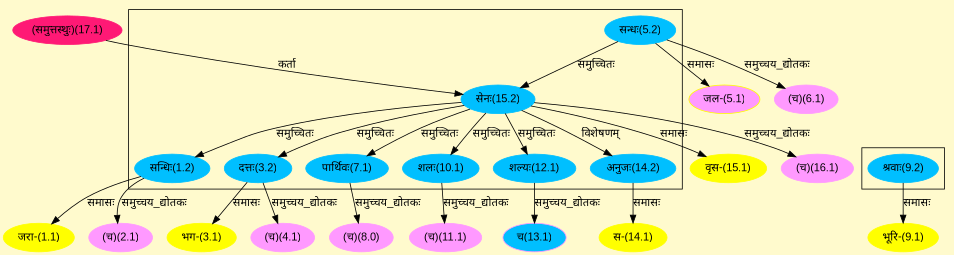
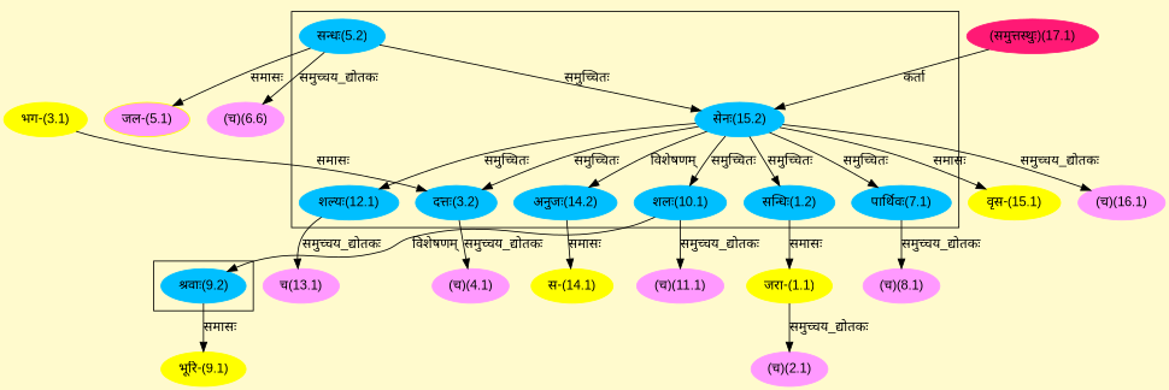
  digraph {
    bgcolor=lemonchiffon1
    compound=true
    fontname="Liberation Sans"
    rankdir=BT
    node [color="#00BFFF" fontname="Liberation Sans" style=filled]
    edge [dir=back fontname="Liberation Sans"]
    n1 [label="सन्धिः(1.2)"]
    n2 [label="सेनः(15.2)"]
    n3 [label="दत्तः(3.2)"]
    n4 [label="सन्धः(5.2)"]
    n5 [label="पार्थिवः(7.1)"]
    n6 [label="शलः(10.1)"]
    n7 [label="शल्यः(12.1)"]
    n8 [label="अनुजः(14.2)"]
    n9 [label="श्रवाः(9.2)"]
    n10 [color="#FF1975" label="(समुत्तस्थुः)(17.1)"]
    n11 [color="#FFFF00" label="जरा-(1.1)"]
    n12 [color="#FF99FF" label="(च)(2.1)"]
    n13 [color="#FFFF00" label="भग-(3.1)"]
    n14 [color="#FF99FF" label="(च)(4.1)"]
    n15 [color="#FFFF00" fillcolor="#FF99FF" label="जल-(5.1)"]
-   n16 [color="#FF99FF" label="(च)(6.1)"]
-   n17 [color="#FF99FF" label="(च)(8.0)"]
+   n16 [color="#FF99FF" label="(च)(6.6)"]
+   n17 [color="#FF99FF" label="(च)(8.1)"]
    n18 [color="#FFFF00" label="भूरि-(9.1)"]
    n19 [color="#FF99FF" label="(च)(11.1)"]
-   n20 [color="#FF99FF" label="च(13.1)" fillcolor="#00BFFF"]
+   n20 [color="#FF99FF" label="च(13.1)"]
    n21 [color="#FFFF00" label="स-(14.1)"]
    n22 [color="#FFFF00" label="वृस-(15.1)"]
    n23 [color="#FF99FF" label="(च)(16.1)"]
    subgraph cluster_1 {
      n1
      n2
      n3
      n4
      n5
      n6
      n7
      n8
    }
    subgraph cluster_2 {
      n9
    }
    n1 -> n2 [label="समुच्चितः"]
    n2 -> n4 [label="समुच्चितः"]
    n2 -> n10 [label="कर्ता"]
    n3 -> n2 [label="समुच्चितः"]
    n5 -> n2 [label="समुच्चितः"]
    n6 -> n2 [label="समुच्चितः"]
    n7 -> n2 [label="समुच्चितः"]
    n8 -> n2 [label="विशेषणम्"]
+   n9 -> n6 [label="विशेषणम्"]
    n11 -> n1 [label="समासः"]
-   n12 -> n1 [label="समुच्चय_द्योतकः"]
-   n13 -> n3 [label="समासः"]
+   n12 -> n11 [label="समुच्चय_द्योतकः"]
+   n3 -> n13 [label="समासः"]
    n14 -> n3 [label="समुच्चय_द्योतकः"]
    n15 -> n4 [label="समासः"]
    n16 -> n4 [label="समुच्चय_द्योतकः"]
    n17 -> n5 [label="समुच्चय_द्योतकः"]
    n18 -> n9 [label="समासः"]
    n19 -> n6 [label="समुच्चय_द्योतकः"]
    n20 -> n7 [label="समुच्चय_द्योतकः"]
    n21 -> n8 [label="समासः"]
    n22 -> n2 [label="समासः"]
    n23 -> n2 [label="समुच्चय_द्योतकः"]
  }
